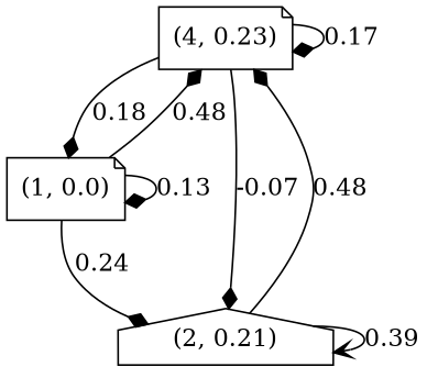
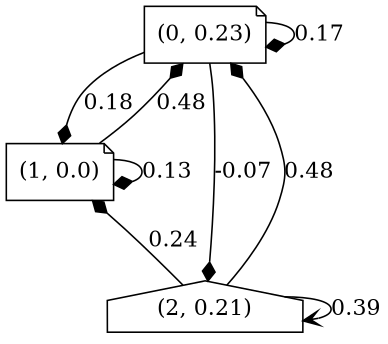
  digraph {
    node [shape=note]
    edge [arrowhead=diamond]
-   n1 [label="(4, 0.23)"]
+   n1 [label="(0, 0.23)"]
    n2 [label="(1, 0.0)"]
    n3 [label="(2, 0.21)" shape=house]
    n1 -> n1 [label=0.17]
    n1 -> n2 [label=0.18]
    n1 -> n3 [label=-0.07]
    n2 -> n1 [label=0.48]
    n2 -> n2 [label=0.13]
    n3 -> n1 [label=0.48]
-   n2 -> n3 [label=0.24]
+   n3 -> n2 [label=0.24]
    n3 -> n3 [arrowhead=vee label=0.39]
  }
